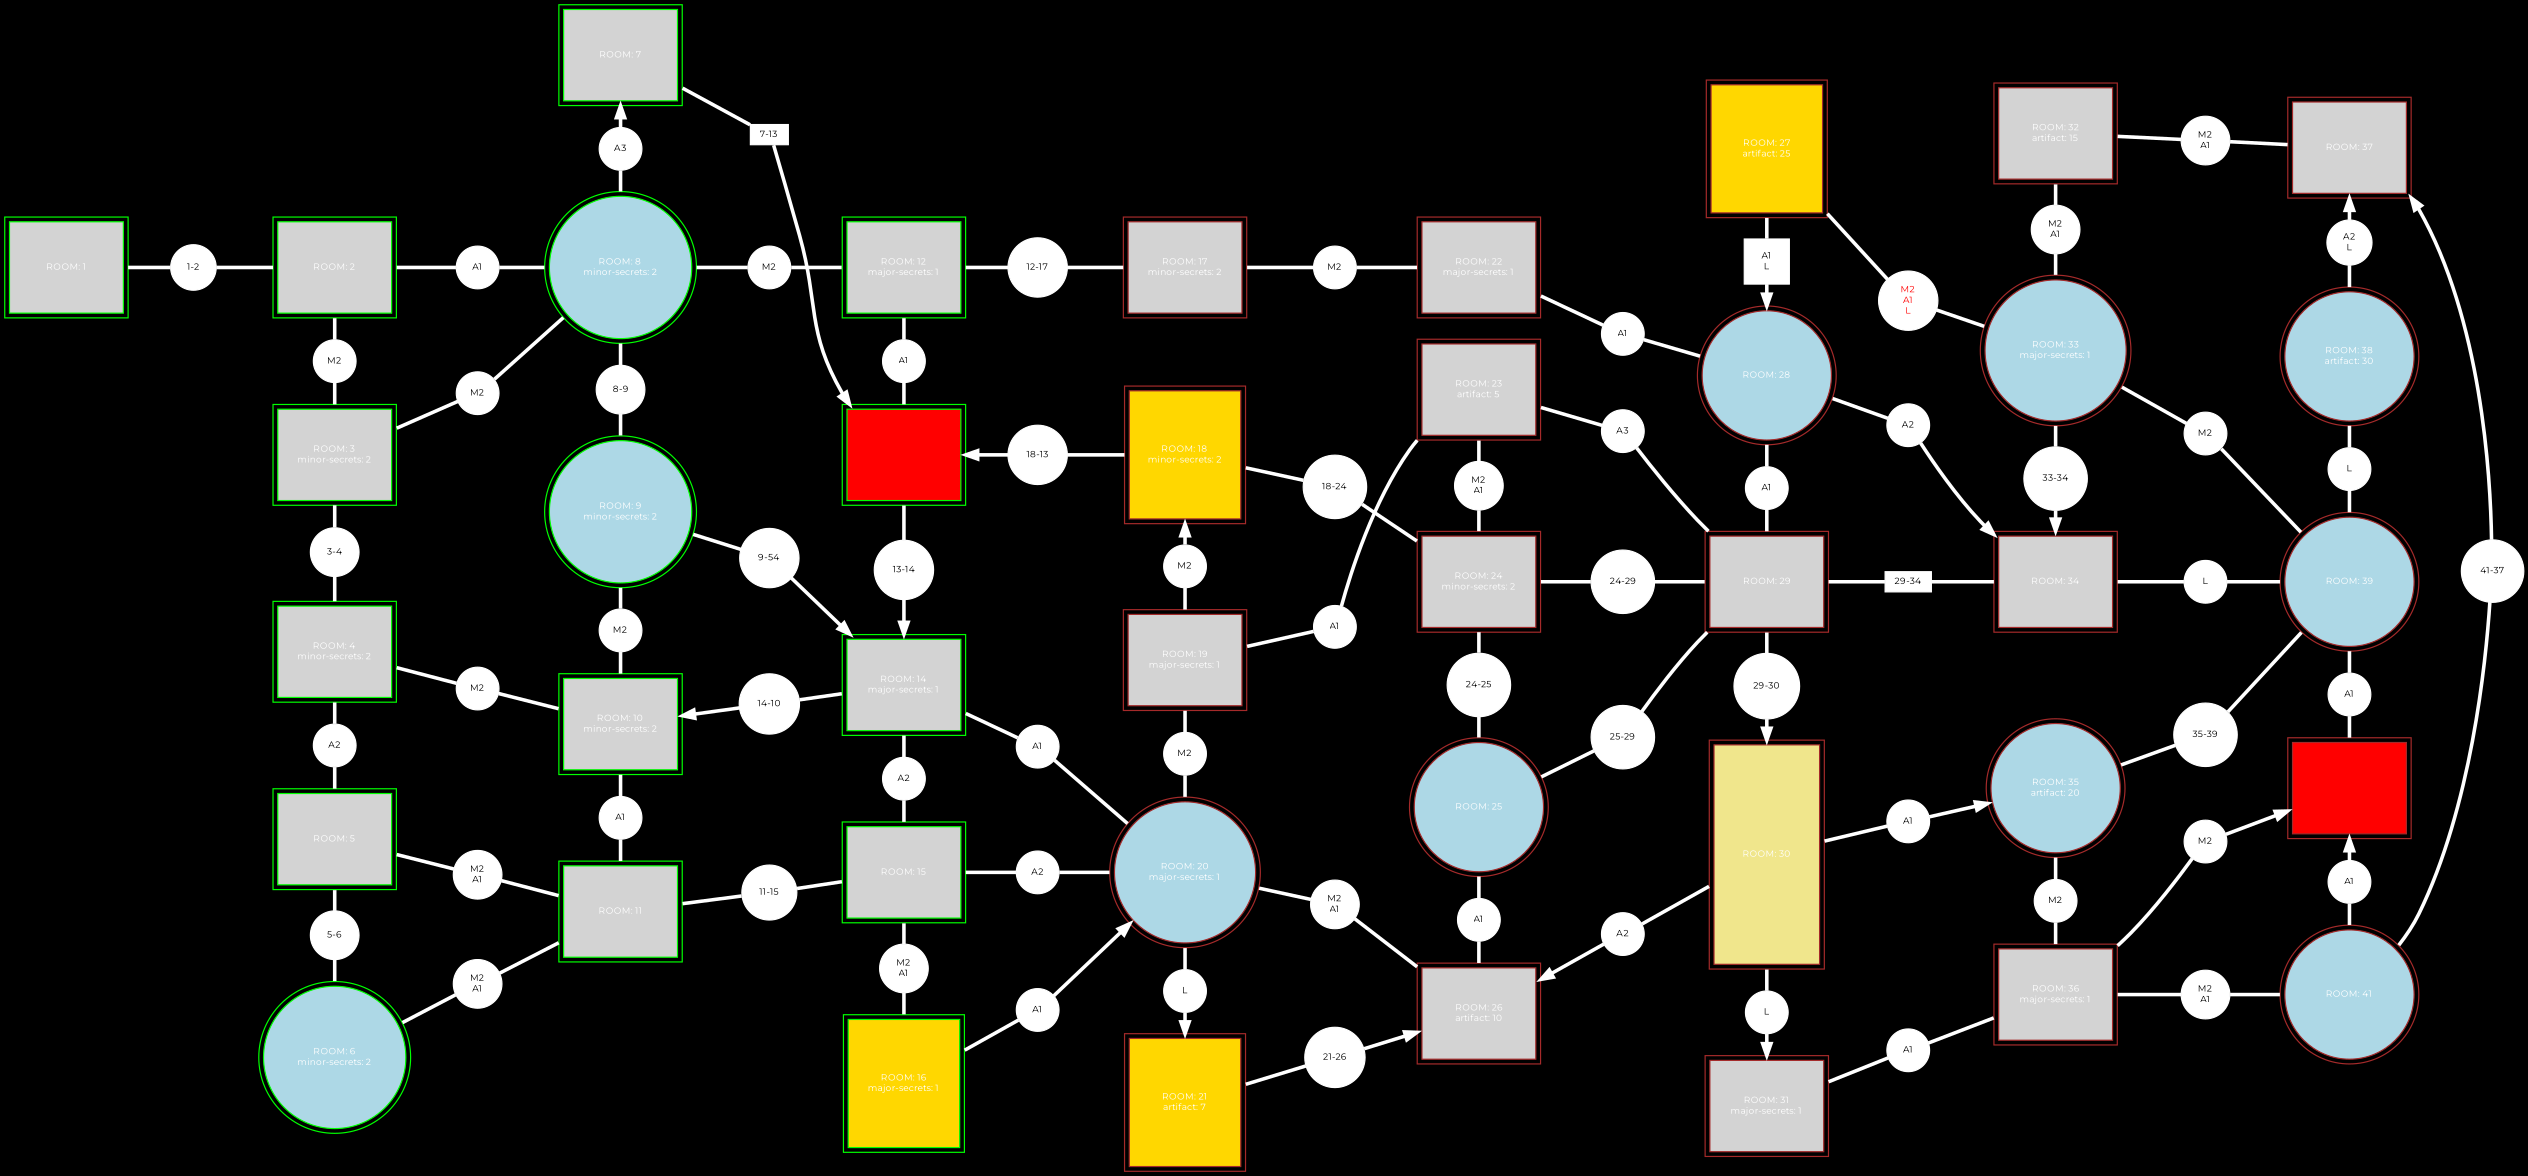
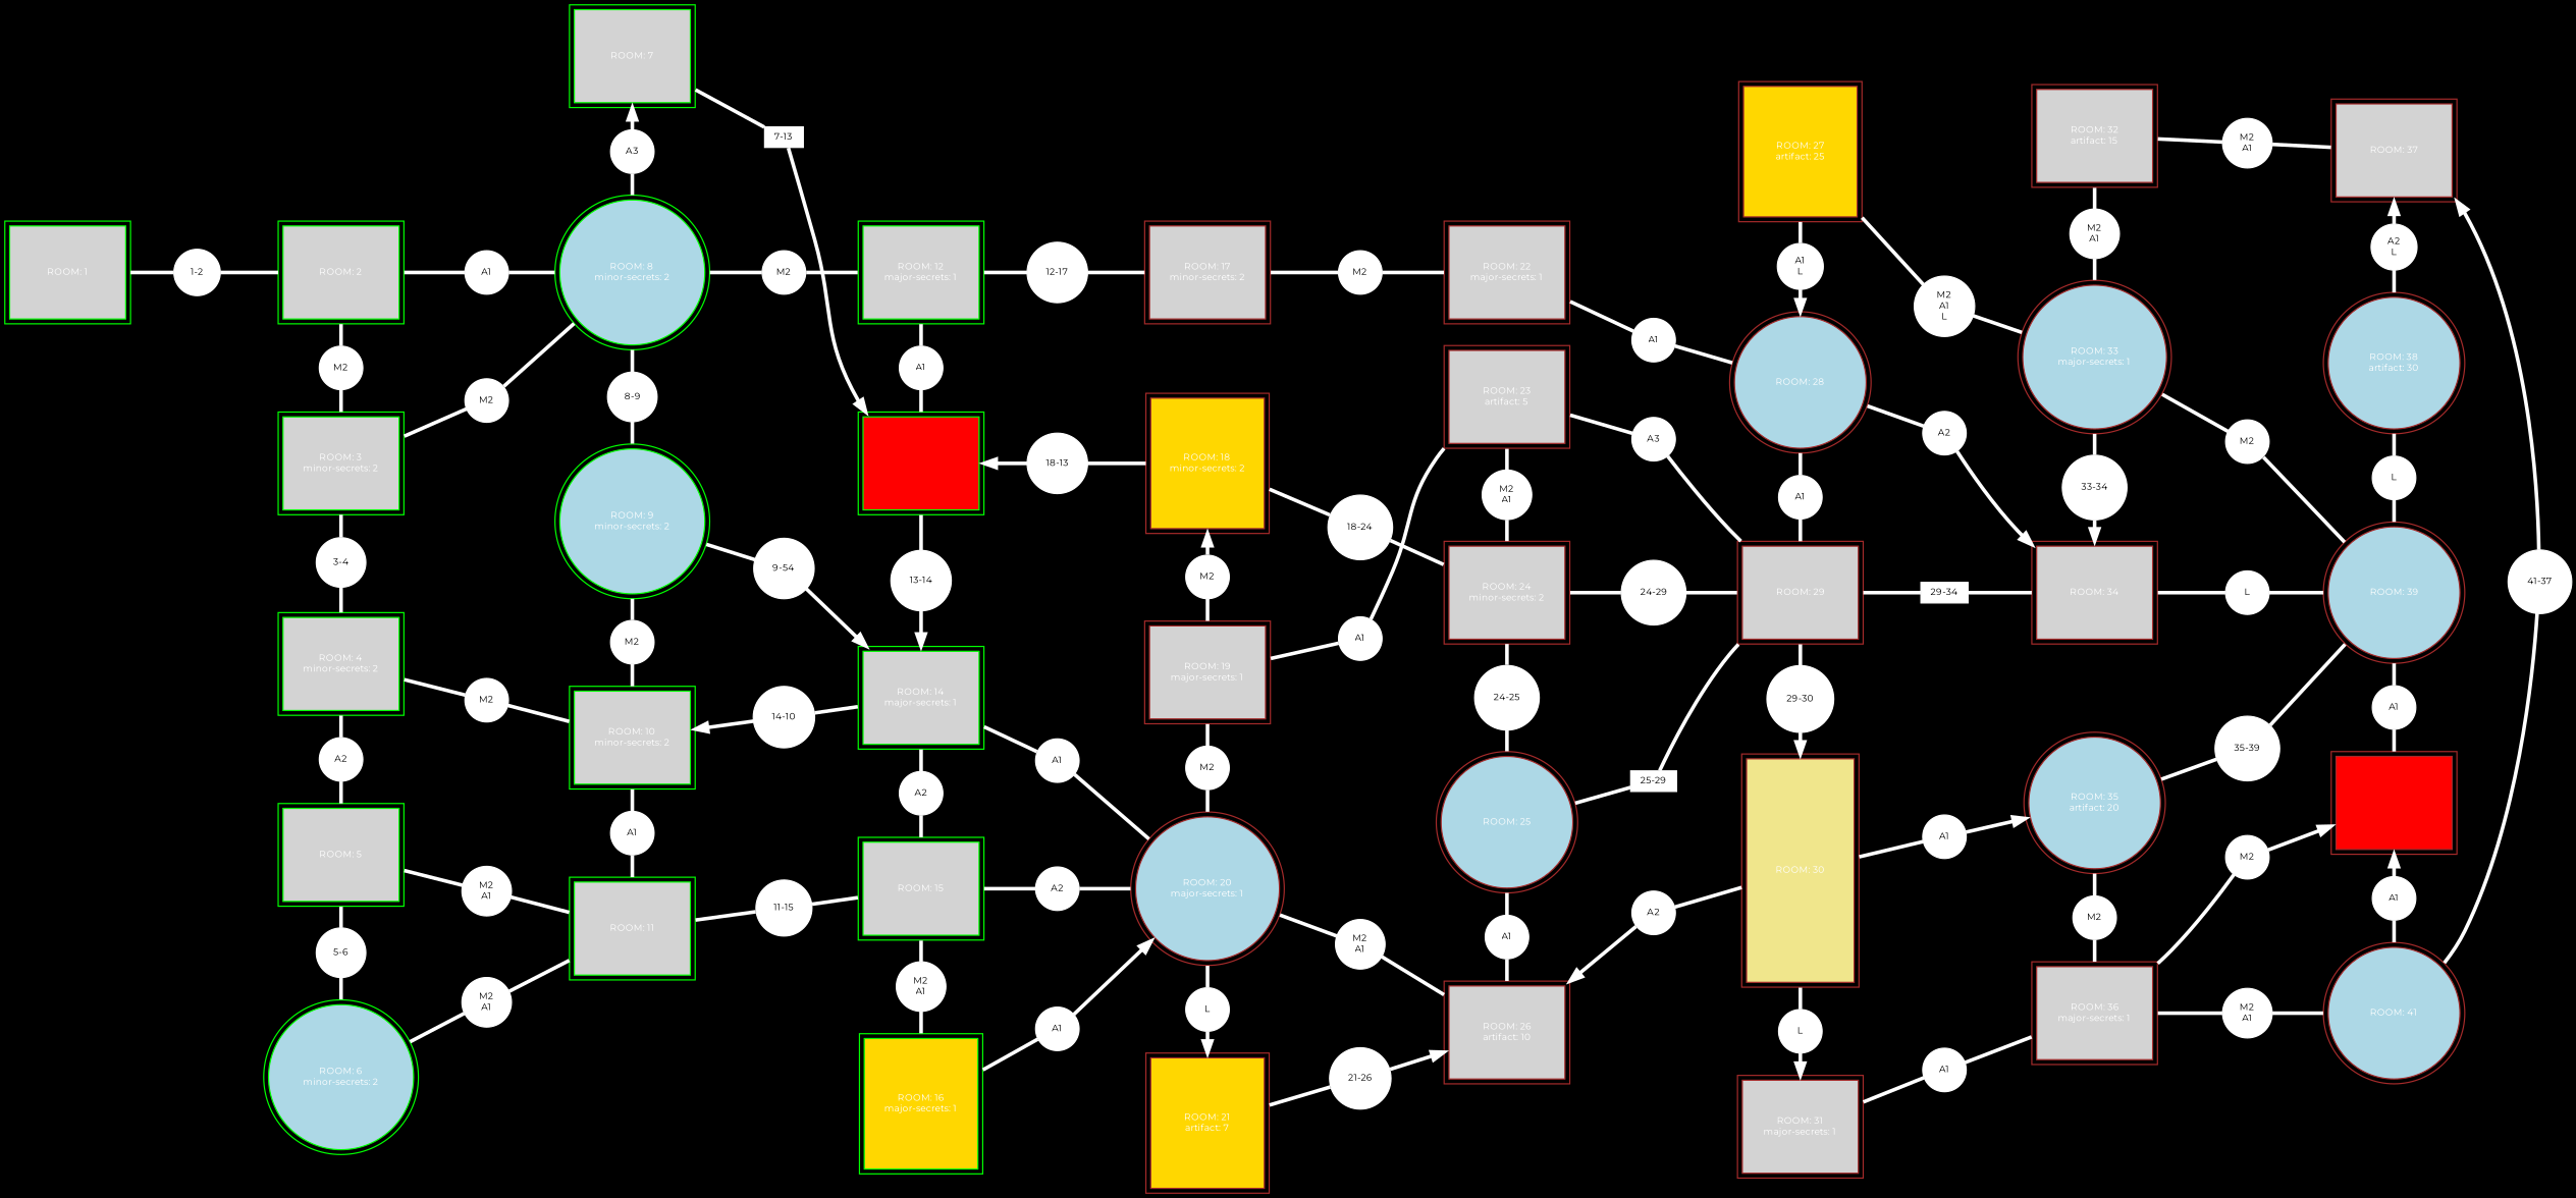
  graph {
    bgcolor=black
    fontname=Montserrat
    rankdir=LR
    node [color=white fillcolor=white fontcolor=black fontname=Montserrat fontsize=8.0 shape=circle style=filled]
    edge [color=white dir=none fontname=Montserrat penwidth=3.0]
    n1 [color=green fillcolor=lightgrey fontcolor=white height=1.0694 label="ROOM: 1" peripheries=2 shape=box width=1.3333]
    "1-2" [height=0.097222 width=0.097222]
    n3 [color=green fillcolor=lightgrey fontcolor=white height=1.0694 label="ROOM: 2" peripheries=2 shape=box width=1.3333]
    n4 [height=0.5 label=M2 width=0.5]
    n5 [color=green fillcolor=lightgrey fontcolor=white height=1.0694 label="ROOM: 3\nminor-secrets: 2" peripheries=2 shape=box width=1.3333]
    "3-4" [height=0.097222 width=0.097222]
    n7 [color=green fillcolor=lightgrey fontcolor=white height=1.0694 label="ROOM: 4\nminor-secrets: 2" peripheries=2 shape=box width=1.3333]
    n8 [height=0.5 label=A2 width=0.5]
    n9 [color=green fillcolor=lightgrey fontcolor=white height=1.0694 label="ROOM: 5" peripheries=2 shape=box width=1.3333]
    "5-6" [height=0.097222 width=0.097222]
    n11 [color=green fillcolor=lightblue fontcolor=white height=1.6717 label="ROOM: 6\nminor-secrets: 2" peripheries=2 width=1.6717]
    n12 [height=0.5 label=A1 width=0.5]
    n13 [height=0.5 label=M2 width=0.5]
    n14 [height=0.5 label=M2 width=0.5]
    n15 [height=0.56961 label="M2\nA1" width=0.56961]
    n16 [height=0.56961 label="M2\nA1" width=0.56961]
    n17 [color=green fillcolor=lightgrey fontcolor=white height=1.0694 label="ROOM: 7" peripheries=2 shape=box width=1.3333]
    n18 [height=0.5 label=A3 width=0.5]
    n19 [color=green fillcolor=lightblue fontcolor=white height=1.6717 label="ROOM: 8\nminor-secrets: 2" peripheries=2 width=1.6717]
    "8-9" [height=0.097222 width=0.097222]
    n21 [color=green fillcolor=lightblue fontcolor=white height=1.6717 label="ROOM: 9\nminor-secrets: 2" peripheries=2 width=1.6717]
    n22 [height=0.5 label=M2 width=0.5]
    n23 [color=green fillcolor=lightgrey fontcolor=white height=1.0694 label="ROOM: 10\nminor-secrets: 2" peripheries=2 shape=box width=1.3333]
    n24 [height=0.5 label=A1 width=0.5]
    n25 [color=green fillcolor=lightgrey fontcolor=white height=1.0694 label="ROOM: 11" peripheries=2 shape=box width=1.3333]
    "7-13" [height=0.097222 shape=box width=0.097222]
    n27 [height=0.5 label=M2 width=0.5]
    n28 [height=0.097222 label="9-54" width=0.097222]
    "14-10" [height=0.097222 width=0.097222]
    "11-15" [height=0.097222 width=0.097222]
    n31 [color=green fillcolor=lightgrey fontcolor=white height=1.0694 label="ROOM: 12\nmajor-secrets: 1" peripheries=2 shape=box width=1.3333]
    n32 [height=0.5 label=A1 width=0.5]
    n33 [color=green fillcolor=red fontcolor=red height=1.0694 label="ROOM: 13\nheal: 1" peripheries=2 shape=box width=1.3333]
    "13-14" [height=0.097222 width=0.097222]
    n35 [color=green fillcolor=lightgrey fontcolor=white height=1.0694 label="ROOM: 14\nmajor-secrets: 1" peripheries=2 shape=box width=1.3333]
    n36 [height=0.5 label=A2 width=0.5]
    n37 [color=green fillcolor=lightgrey fontcolor=white height=1.0694 label="ROOM: 15" peripheries=2 shape=box width=1.3333]
    n38 [height=0.56961 label="M2\nA1" width=0.56961]
    n39 [color=green fillcolor=gold fontcolor=white height=1.5 label="ROOM: 16\nmajor-secrets: 1" peripheries=2 shape=box width=1.3056]
    "12-17" [height=0.097222 width=0.097222]
    "18-13" [height=0.097222 width=0.097222]
    n42 [height=0.5 label=A1 width=0.5]
    n43 [height=0.5 label=A2 width=0.5]
    n44 [height=0.5 label=A1 width=0.5]
    n45 [color=brown fillcolor=lightgrey fontcolor=white height=1.0694 label="ROOM: 17\nminor-secrets: 2" peripheries=2 shape=box width=1.3333]
    n46 [color=brown fillcolor=gold fontcolor=white height=1.5 label="ROOM: 18\nminor-secrets: 2" peripheries=2 shape=box width=1.3056]
    n47 [height=0.5 label=M2 width=0.5]
    n48 [color=brown fillcolor=lightgrey fontcolor=white height=1.0694 label="ROOM: 19\nmajor-secrets: 1" peripheries=2 shape=box width=1.3333]
    n49 [height=0.5 label=M2 width=0.5]
    n50 [color=brown fillcolor=lightblue fontcolor=white height=1.6535 label="ROOM: 20\nmajor-secrets: 1" peripheries=2 width=1.6535]
    n51 [height=0.5 label=L width=0.5]
    n52 [color=brown fillcolor=gold fontcolor=white height=1.5 label="ROOM: 21\nartifact: 7" peripheries=2 shape=box width=1.3056]
    n53 [height=0.5 label=M2 width=0.5]
    "18-24" [height=0.097222 width=0.097222]
    n55 [height=0.5 label=A1 width=0.5]
    n56 [height=0.56961 label="M2\nA1" width=0.56961]
    "21-26" [height=0.097222 width=0.097222]
    n58 [color=brown fillcolor=lightgrey fontcolor=white height=1.0694 label="ROOM: 22\nmajor-secrets: 1" peripheries=2 shape=box width=1.3333]
    n59 [color=brown fillcolor=lightgrey fontcolor=white height=1.0694 label="ROOM: 23\nartifact: 5" peripheries=2 shape=box width=1.3333]
    n60 [height=0.56961 label="M2\nA1" width=0.56961]
    n61 [color=brown fillcolor=lightgrey fontcolor=white height=1.0694 label="ROOM: 24\nminor-secrets: 2" peripheries=2 shape=box width=1.3333]
    "24-25" [height=0.097222 width=0.097222]
    n63 [color=brown fillcolor=lightblue fontcolor=white height=1.5139 label="ROOM: 25" peripheries=2 width=1.5139]
    n64 [height=0.5 label=A1 width=0.5]
    n65 [color=brown fillcolor=lightgrey fontcolor=white height=1.0694 label="ROOM: 26\nartifact: 10" peripheries=2 shape=box width=1.3333]
    n66 [height=0.5 label=A1 width=0.5]
    n67 [height=0.5 label=A3 width=0.5]
    "24-29" [height=0.097222 width=0.097222]
-   "25-29" [height=0.097222 width=0.097222]
+   "25-29" [height=0.097222 shape=box width=0.097222]
    n70 [height=0.5 label=A2 width=0.5]
    n71 [color=brown fillcolor=gold fontcolor=white height=1.5 label="ROOM: 27\nartifact: 25" peripheries=2 shape=box width=1.3056]
-   n72 [height=0.53033 label="A1\nL" shape=box width=0.53033]
+   n72 [height=0.53033 label="A1\nL" width=0.53033]
    n73 [color=brown fillcolor=lightblue fontcolor=white height=1.5139 label="ROOM: 28" peripheries=2 width=1.5139]
    n74 [height=0.5 label=A1 width=0.5]
    n75 [color=brown fillcolor=lightgrey fontcolor=white height=1.0694 label="ROOM: 29" peripheries=2 shape=box width=1.3333]
    "29-30" [height=0.097222 width=0.097222]
    n77 [color=brown fillcolor=khaki fontcolor=white height=2.5694 label="ROOM: 30" peripheries=2 shape=box width=1.2361]
    n78 [height=0.5 label=L width=0.5]
    n79 [color=brown fillcolor=lightgrey fontcolor=white height=1.0694 label="ROOM: 31\nmajor-secrets: 1" peripheries=2 shape=box width=1.3333]
-   n80 [fontcolor=red height=0.68746 label="M2\nA1\nL" width=0.68746]
+   n80 [height=0.68746 label="M2\nA1\nL" width=0.68746]
    n81 [height=0.5 label=A2 width=0.5]
    "29-34" [height=0.097222 shape=box width=0.097222]
    n83 [height=0.5 label=A1 width=0.5]
    n84 [height=0.5 label=A1 width=0.5]
    n85 [color=brown fillcolor=lightgrey fontcolor=white height=1.0694 label="ROOM: 32\nartifact: 15" peripheries=2 shape=box width=1.3333]
    n86 [height=0.56961 label="M2\nA1" width=0.56961]
    n87 [color=brown fillcolor=lightblue fontcolor=white height=1.6535 label="ROOM: 33\nmajor-secrets: 1" peripheries=2 width=1.6535]
    "33-34" [height=0.097222 width=0.097222]
    n89 [color=brown fillcolor=lightgrey fontcolor=white height=1.0694 label="ROOM: 34" peripheries=2 shape=box width=1.3333]
    n90 [color=brown fillcolor=lightblue fontcolor=white height=1.5139 label="ROOM: 35\nartifact: 20" peripheries=2 width=1.5139]
    n91 [height=0.5 label=M2 width=0.5]
    n92 [color=brown fillcolor=lightgrey fontcolor=white height=1.0694 label="ROOM: 36\nmajor-secrets: 1" peripheries=2 shape=box width=1.3333]
    n93 [height=0.56961 label="M2\nA1" width=0.56961]
    n94 [height=0.5 label=M2 width=0.5]
    n95 [height=0.5 label=L width=0.5]
    "35-39" [height=0.097222 width=0.097222]
    n97 [height=0.5 label=M2 width=0.5]
    n98 [height=0.56961 label="M2\nA1" width=0.56961]
    n99 [color=brown fillcolor=lightgrey fontcolor=white height=1.0694 label="ROOM: 37" peripheries=2 shape=box width=1.3333]
    n100 [height=0.53033 label="A2\nL" width=0.53033]
    n101 [color=brown fillcolor=lightblue fontcolor=white height=1.5139 label="ROOM: 38\nartifact: 30" peripheries=2 width=1.5139]
    n102 [height=0.5 label=L width=0.5]
    n103 [color=brown fillcolor=lightblue fontcolor=white height=1.5139 label="ROOM: 39" peripheries=2 width=1.5139]
    n104 [height=0.5 label=A1 width=0.5]
    n105 [color=brown fillcolor=red fontcolor=red height=1.0694 label="ROOM: 40\nheal: 1" peripheries=2 shape=box width=1.3333]
    n106 [height=0.5 label=A1 width=0.5]
    n107 [color=brown fillcolor=lightblue fontcolor=white height=1.5139 label="ROOM: 41" peripheries=2 width=1.5139]
    "41-37" [height=0.097222 width=0.097222]
    subgraph sub_1 {
      rank=same
      n1
    }
    subgraph sub_2 {
      rank=same
      "1-2"
    }
    subgraph sub_3 {
      rank=same
      n3
      n4
      n5
      "3-4"
      n7
      n8
      n9
      "5-6"
      n11
    }
    subgraph sub_4 {
      rank=same
      n12
      n13
      n14
      n15
      n16
    }
    subgraph sub_5 {
      rank=same
      n17
      n18
      n19
      "8-9"
      n21
      n22
      n23
      n24
      n25
    }
    subgraph sub_6 {
      rank=same
      "7-13"
      n27
      n28
      "14-10"
      "11-15"
    }
    subgraph sub_7 {
      rank=same
      n31
      n32
      n33
      "13-14"
      n35
      n36
      n37
      n38
      n39
    }
    subgraph sub_8 {
      rank=same
      "12-17"
      "18-13"
      n42
      n43
      n44
    }
    subgraph sub_9 {
      rank=same
      n45
      n46
      n47
      n48
      n49
      n50
      n51
      n52
    }
    subgraph sub_10 {
      rank=same
      n53
      "18-24"
      n55
      n56
      "21-26"
    }
    subgraph sub_11 {
      rank=same
      n58
      n59
      n60
      n61
      "24-25"
      n63
      n64
      n65
    }
    subgraph sub_12 {
      rank=same
      n66
      n67
      "24-29"
      "25-29"
      n70
    }
    subgraph sub_13 {
      rank=same
      n71
      n72
      n73
      n74
      n75
      "29-30"
      n77
      n78
      n79
    }
    subgraph sub_14 {
      rank=same
      n80
      n81
      "29-34"
      n83
      n84
    }
    subgraph sub_15 {
      rank=same
      n85
      n86
      n87
      "33-34"
      n89
      n90
      n91
      n92
    }
    subgraph sub_16 {
      rank=same
      n93
      n94
      n95
      "35-39"
      n97
      n98
    }
    subgraph sub_17 {
      rank=same
      n99
      n100
      n101
      n102
      n103
      n104
      n105
      n106
      n107
    }
    subgraph sub_18 {
      rank=same
      "41-37"
    }
    n1 -- "1-2"
    "1-2" -- n3
    n3 -- n4
    n3 -- n12
    n4 -- n5
    n5 -- "3-4"
    n5 -- n13
    "3-4" -- n7
    n7 -- n8
    n7 -- n14
    n8 -- n9
    n9 -- "5-6"
    n9 -- n15
    "5-6" -- n11
    n11 -- n16
    n12 -- n19
    n13 -- n19
    n14 -- n23
    n15 -- n25
    n16 -- n25
    n17 -- n18 [dir=back]
    n17 -- "7-13"
    n18 -- n19
    n19 -- "8-9"
    n19 -- n27
    "8-9" -- n21
    n21 -- n22
    n21 -- n28
    n22 -- n23
    n23 -- n24
    n23 -- "14-10" [dir=back]
    n24 -- n25
    n25 -- "11-15"
    "7-13" -- n33 [dir=forward]
    n27 -- n31
    n28 -- n35 [dir=forward]
    "14-10" -- n35
    "11-15" -- n37
    n31 -- n32
    n31 -- "12-17"
    n32 -- n33
    n33 -- "13-14"
    n33 -- "18-13" [dir=back]
    "13-14" -- n35 [dir=forward]
    n35 -- n36
    n35 -- n42
    n36 -- n37
    n37 -- n38
    n37 -- n43
    n38 -- n39
    n39 -- n44
    "12-17" -- n45
    "18-13" -- n46
    n42 -- n50
    n43 -- n50
    n44 -- n50 [dir=forward]
    n45 -- n53
    n46 -- n47 [dir=back]
    n46 -- "18-24"
    n47 -- n48
    n48 -- n49
    n48 -- n55
    n49 -- n50
    n50 -- n51
    n50 -- n56
    n51 -- n52 [dir=forward]
    n52 -- "21-26"
    n53 -- n58
    "18-24" -- n61
    n55 -- n59
    n56 -- n65
    "21-26" -- n65 [dir=forward]
    n58 -- n66
    n59 -- n60
    n59 -- n67
    n60 -- n61
    n61 -- "24-25"
    n61 -- "24-29"
    "24-25" -- n63
    n63 -- n64
    n63 -- "25-29"
    n64 -- n65
    n65 -- n70 [dir=back]
    n66 -- n73
    n67 -- n75
    "24-29" -- n75
    "25-29" -- n75
    n70 -- n77
    n71 -- n72
    n71 -- n80
    n72 -- n73 [dir=forward]
    n73 -- n74
    n73 -- n81
    n74 -- n75
    n75 -- "29-30"
    n75 -- "29-34"
    "29-30" -- n77 [dir=forward]
    n77 -- n78
    n77 -- n83
    n78 -- n79 [dir=forward]
    n79 -- n84
    n80 -- n87
    n81 -- n89 [dir=forward]
    "29-34" -- n89
    n83 -- n90 [dir=forward]
    n84 -- n92
    n85 -- n86
    n85 -- n93
    n86 -- n87
    n87 -- "33-34"
    n87 -- n94
    "33-34" -- n89 [dir=forward]
    n89 -- n95
    n90 -- n91
    n90 -- "35-39"
    n91 -- n92
    n92 -- n97
    n92 -- n98
    n93 -- n99
    n94 -- n103
    n95 -- n103
    "35-39" -- n103
    n97 -- n105 [dir=forward]
    n98 -- n107
    n99 -- n100 [dir=back]
    n99 -- "41-37" [dir=back]
    n100 -- n101
    n101 -- n102
    n102 -- n103
    n103 -- n104
    n104 -- n105
    n105 -- n106 [dir=back]
    n106 -- n107
    "41-37" -- n107
  }
